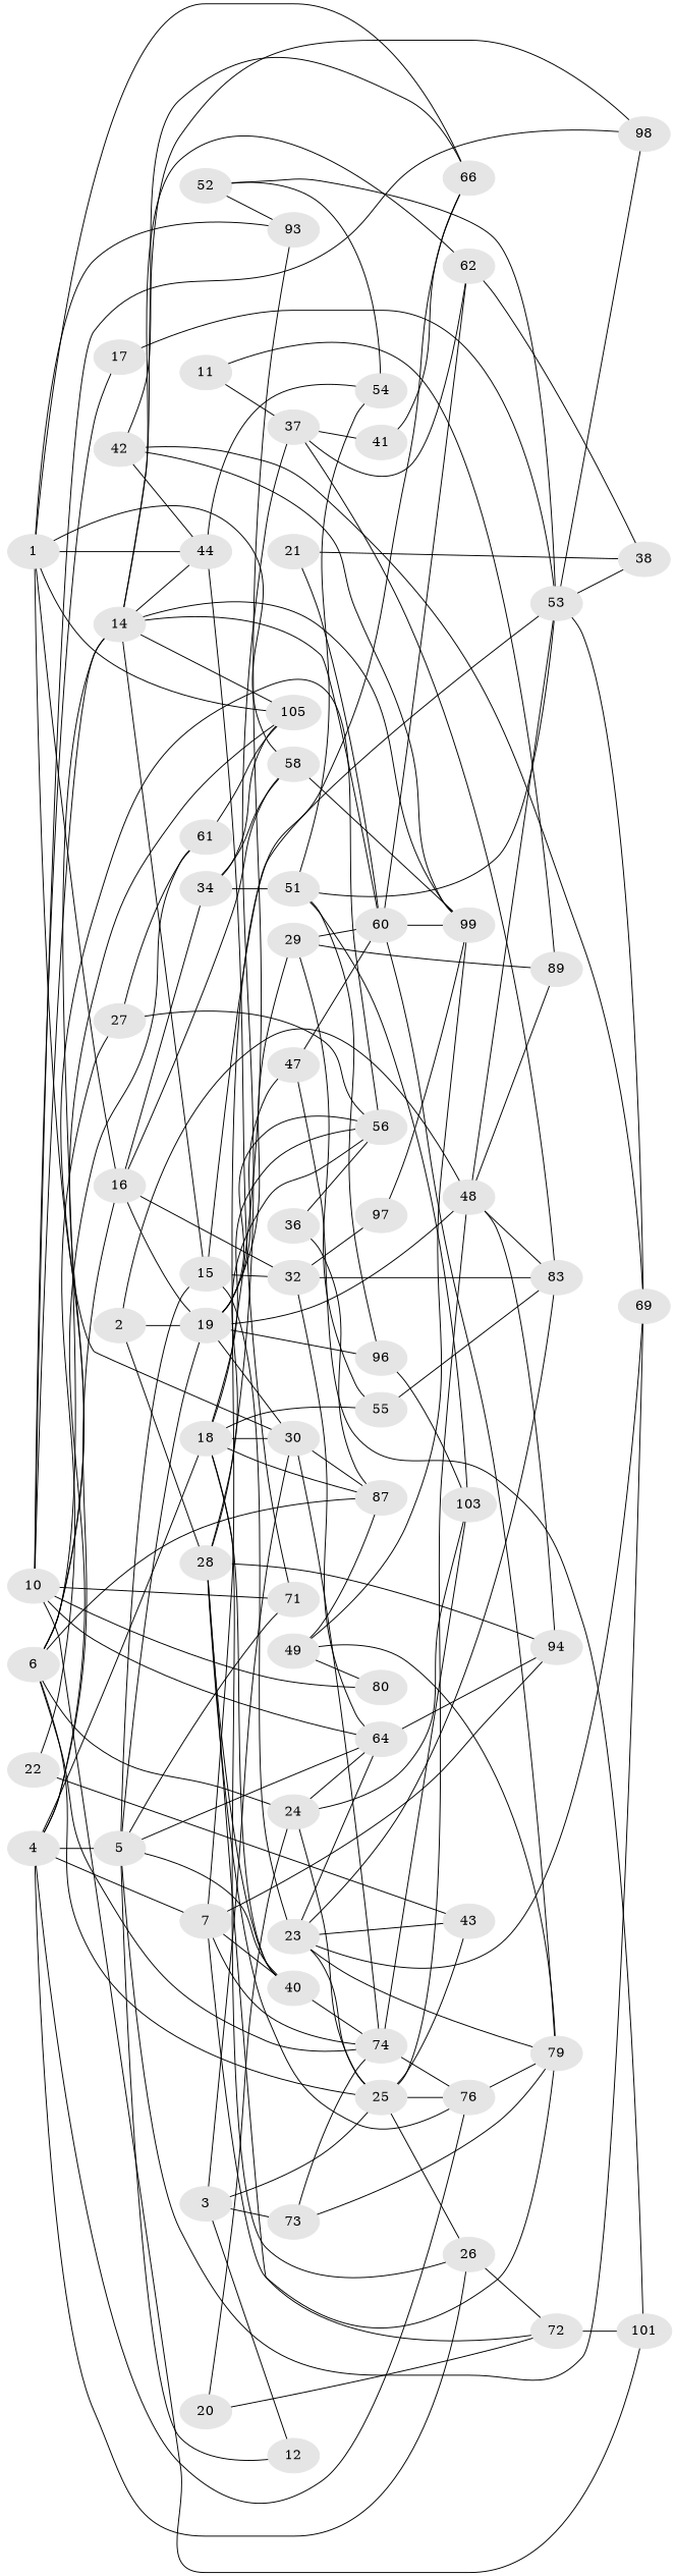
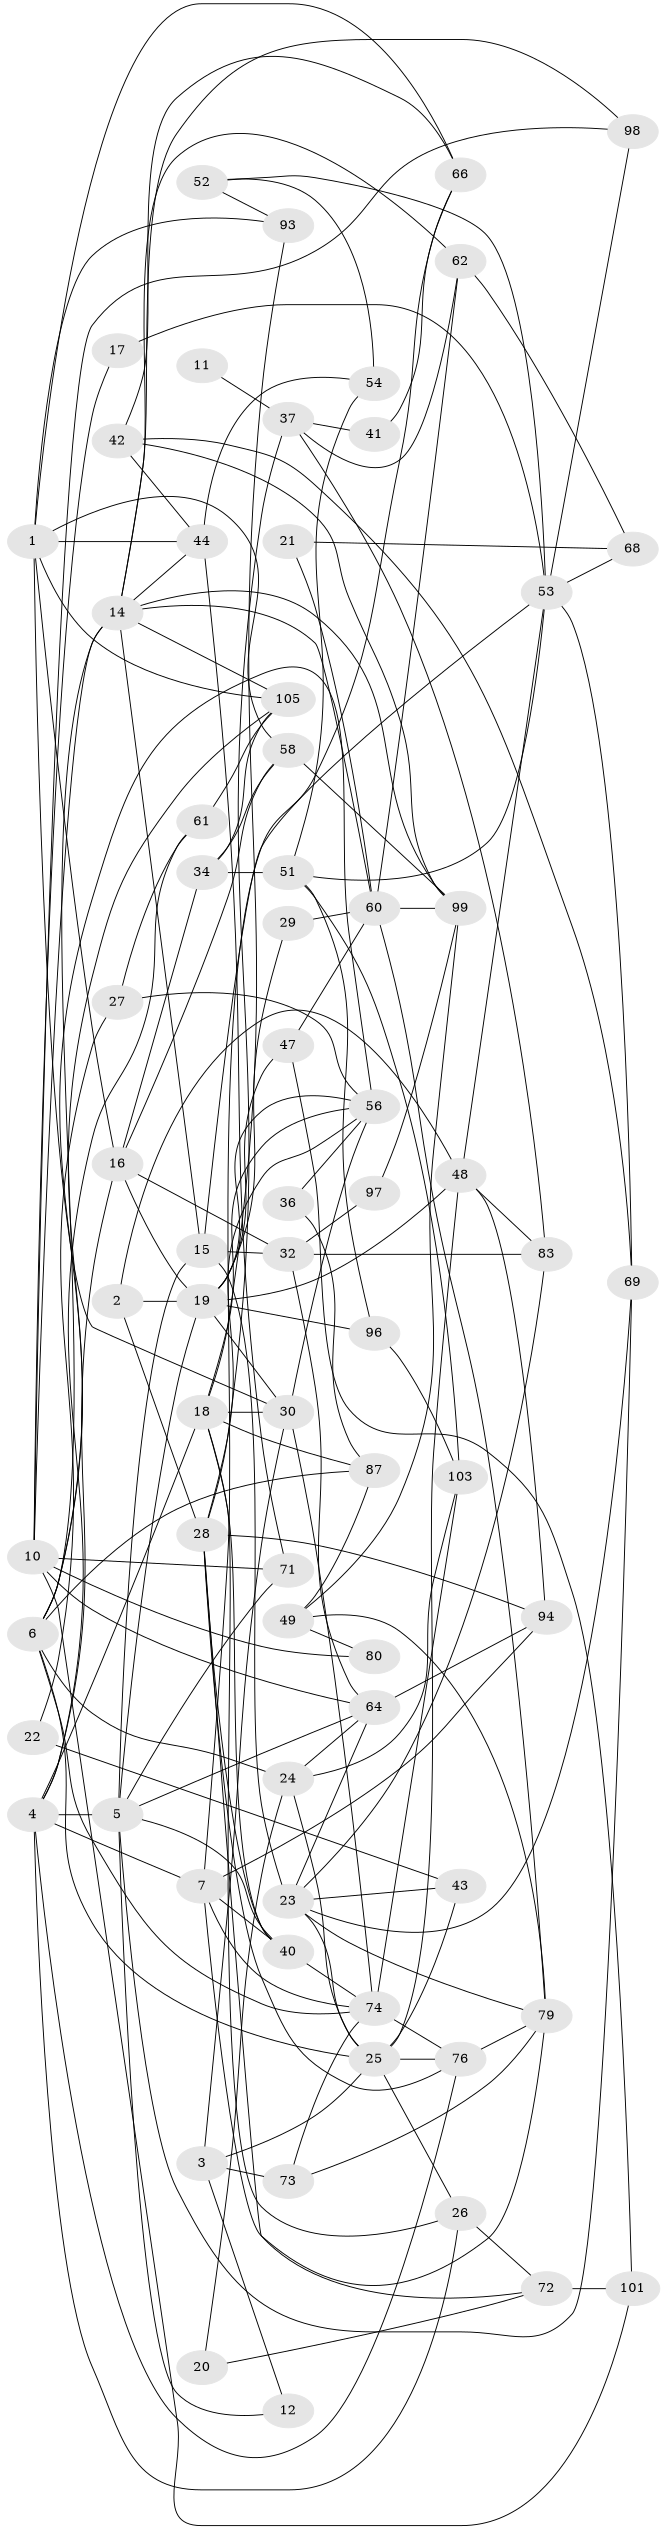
  graph {
    rankdir=LR
    node [color=gray90 style=filled]
    1 [super="+13"]
    16 [super="+35"]
    30 [super="+63"]
    44
    58
    66 [super="+77"]
    93
    105
    19 [super="+31"]
    32 [super="+39"]
    34
    74 [super="+81"]
    87 [super="+100"]
    71
    54
    99
    2 [super="+84"]
    28 [super="+78"]
    48
    96
    56 [super="+91"]
    29 [super="+90"]
    47
    76 [super="+92"]
    40
    94
    37 [super="+59"]
    72
-   89
    53 [super="+57"]
    83 [super="+95"]
    103
    3 [super="+102"]
    12
    25 [super="+67"]
    73
    26
    43 [super="+46"]
    79
    4 [super="+75"]
    5 [super="+45"]
    7 [super="+82"]
    18 [super="+33"]
    61
    15 [super="+50"]
    64
    69 [super="+104"]
-   55
    23 [super="+88"]
    6 [super="+8"]
    14 [super="+70"]
    24 [super="+65"]
    98
    60 [super="+85"]
    62
    10 [super="+38"]
    17
    80
    101
    41
    11
-   68 [label=38]
+   68
    97
    51 [super="+86"]
    20
    21
    22
    27
    36
    42
    49
    52
    1 -- 16
    1 -- 30
    1 -- 44
    1 -- 58
    1 -- 66
    1 -- 93
    1 -- 105
    16 -- 58
    16 -- 19
    16 -- 32
    16 -- 34
    30 -- 74
-   30 -- 87
+   30 -- 56
    44 -- 71
    44 -- 54
    58 -- 99
    19 -- 30
    19 -- 48
    19 -- 96
    19 -- 56
    19 -- 29
    19 -- 47
    32 -- 83
    32 -- 64
    32 -- 97
    34 -- 58
    34 -- 105
    34 -- 51
    74 -- 76
    74 -- 103
    2 -- 19
    2 -- 28
    2 -- 48
    28 -- 56
    28 -- 76
    28 -- 40
    28 -- 94
    28 -- 37
    28 -- 72
    48 -- 94
-   48 -- 89
    48 -- 53
    48 -- 83
    96 -- 103
-   29 -- 89
-   29 -- 55
    29 -- 60
    47 -- 60
    47 -- 101
    76 -- 79
    40 -- 74
    37 -- 83
    37 -- 62
    37 -- 41
    72 -- 101
    53 -- 69
    53 -- 98
    53 -- 68
    3 -- 30
    3 -- 12
    3 -- 25
    3 -- 73
    25 -- 48
    25 -- 76
    25 -- 26
    25 -- 43
    73 -- 74
    73 -- 79
    26 -- 72
    4 -- 16
    4 -- 76
    4 -- 26
    4 -- 5
    4 -- 7
    4 -- 18
    4 -- 61
    5 -- 19
    5 -- 71
    5 -- 40
    5 -- 12
    5 -- 15
    5 -- 64
    5 -- 69
    7 -- 66 [weight=2]
    7 -- 74
    7 -- 40
    7 -- 94
    7 -- 79
    18 -- 30 [weight=2]
    18 -- 93
    18 -- 87
    18 -- 56
    18 -- 40
    18 -- 26
-   18 -- 55
    61 -- 105
    15 -- 32 [weight=2]
    15 -- 53
    15 -- 23
    64 -- 94
-   55 -- 83
    23 -- 83
    23 -- 25
    23 -- 43
    23 -- 79
    23 -- 64
    23 -- 69
    6 -- 105
    6 -- 74
    6 -- 87
    6 -- 56 [weight=2]
    6 -- 25
    6 -- 14
    6 -- 24
    14 -- 44
    14 -- 105
    14 -- 99
    14 -- 15
    14 -- 98
    14 -- 60
    14 -- 62
    24 -- 103
    24 -- 25
    24 -- 64
    60 -- 99
    60 -- 79
    60 -- 62
    62 -- 68
    10 -- 71
    10 -- 64
    10 -- 14
    10 -- 98
    10 -- 17
    10 -- 80
    10 -- 101
    17 -- 53
    41 -- 66
    11 -- 37
-   11 -- 89
    97 -- 99
    51 -- 54
    51 -- 96
    51 -- 53
    51 -- 103
    20 -- 72
    20 -- 24
    21 -- 60
    21 -- 68
    22 -- 43
    22 -- 27
    27 -- 56
    27 -- 61
    36 -- 87
    36 -- 56
    42 -- 44
    42 -- 66
    42 -- 99
    42 -- 69
    49 -- 87
    49 -- 99
    49 -- 79
    49 -- 80
    52 -- 93
    52 -- 54
    52 -- 53
  }
